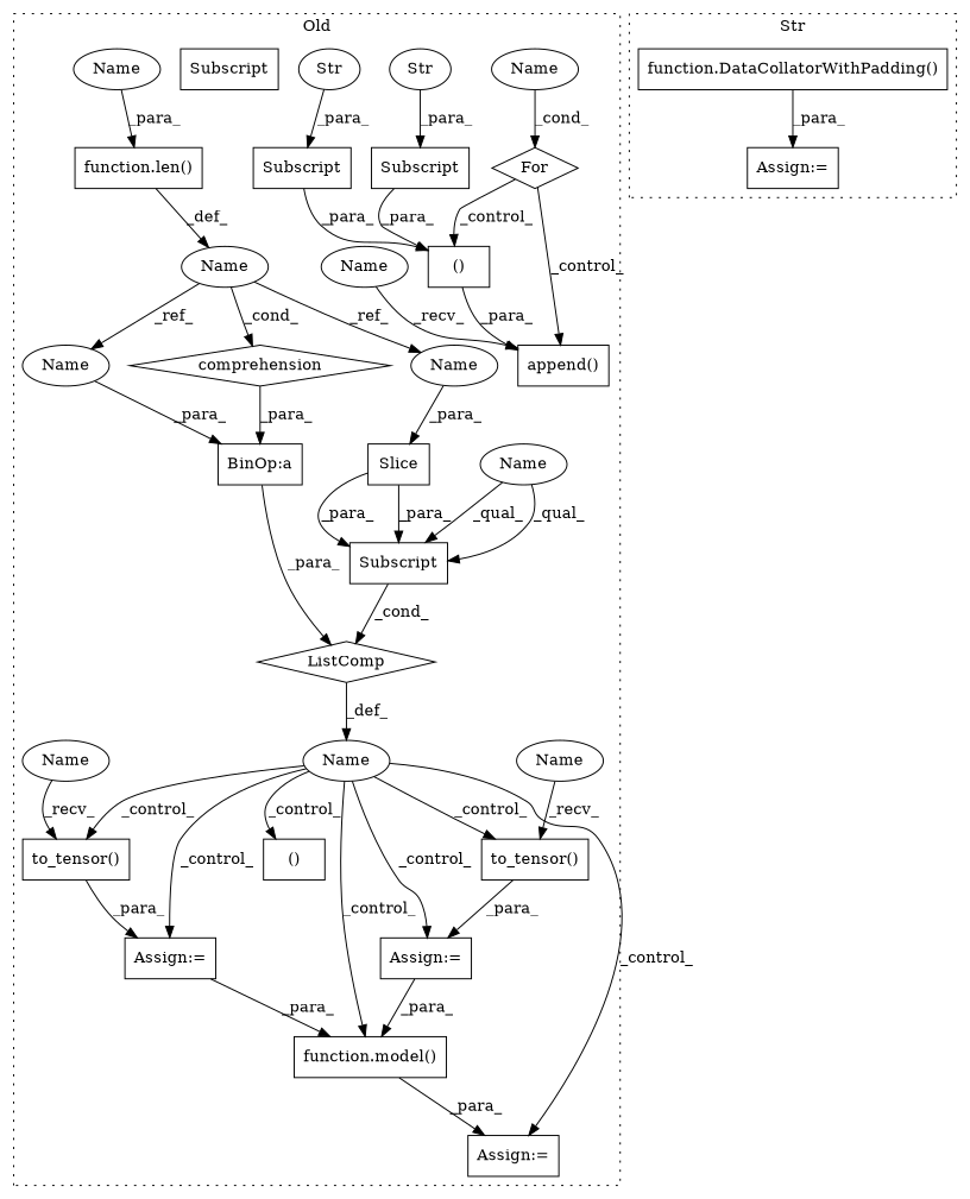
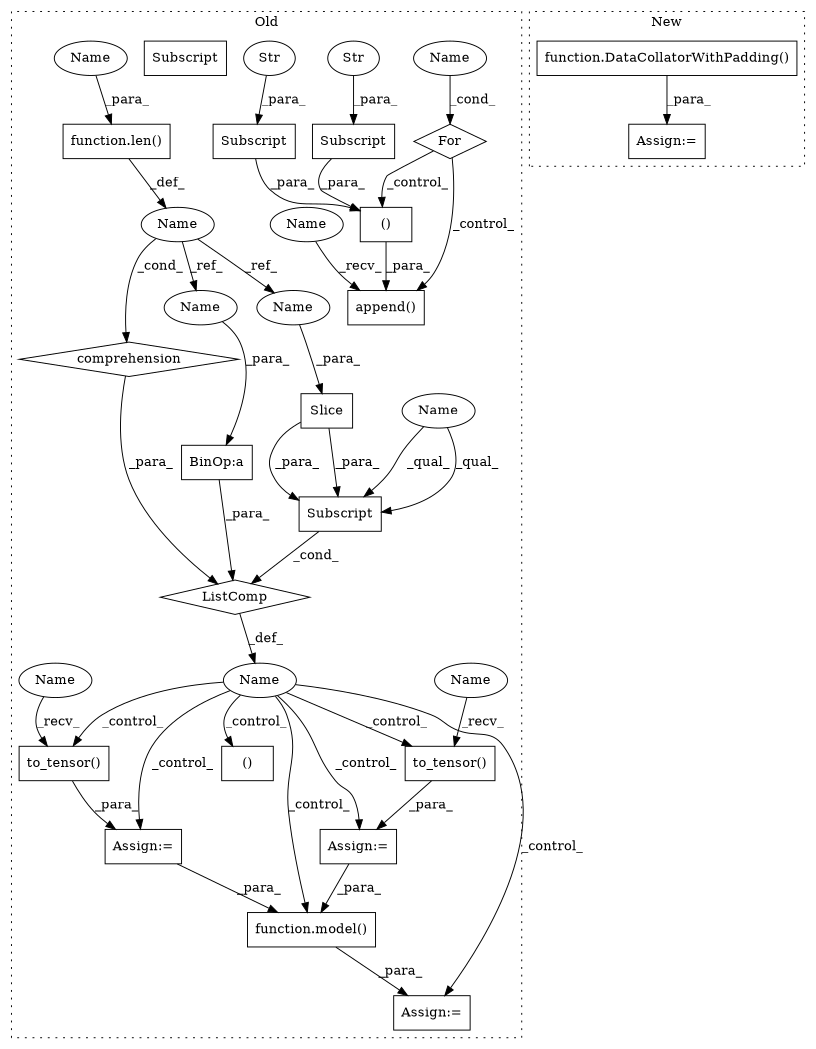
  digraph {
    node [a=87 l=3 s="2639,0" shape=box]
    n1 [a=63 l="24,0" label=Subscript s="2547,0"]
    n2 [a=54 l=26 label="()" s=2545]
    n3 [a=63 l="19,0" label=Subscript s="2526,0"]
    n4 [a=66 l=16 label=Str s=2554 shape=ellipse]
    n5 [a=66 l=11 label=Str s=2533 shape=ellipse]
    n6 [l=4 label=Name s=2416 shape=ellipse]
    n7 [a=107 l="4,10" label=For s="2412,2428" shape=diamond]
    n8 [a=75 l="16,1" label="append()" s="2509,2572"]
    n9 [a=63 l="31,0" label=Subscript]
    n10 [a=80 l=21 label=Slice s=2648]
    n11 [a=82 label="BinOp:a" s=2651]
    n12 [l=1 label=Name s=2683 shape=ellipse]
    n13 [a=106 l=105 label=ListComp s=2629 shape=diamond]
    n14 [a=54 l=16 label="()" s=3008]
    n15 [l=5 label=Name s=2973 shape=ellipse]
    n16 [a=75 l="17,1" label="to_tensor()" s="3119,3150"]
    n17 [a=75 l="17,1" label="to_tensor()" s="3066,3092"]
    n18 [a=75 l="6,1" label="function.model()" s="3169,3200"]
    n19 [a=45 label=comprehension s=2679 shape=diamond]
    n20 [a=68 label="Assign:=" s=3166]
    n21 [a=68 label="Assign:=" s=3063]
    n22 [a=68 label="Assign:=" s=3116]
    n23 [a=75 l="4,1" label="function.len()" s="2697,2709"]
    n24 [l=6 label=Name s=3119 shape=ellipse]
    n25 [l=6 label=Name s=3066 shape=ellipse]
    n26 [l=1 label=Name s=2648 shape=ellipse]
    n27 [l=1 label=Name s=2650 shape=ellipse]
    n28 [l=8 label=Name s=2639 shape=ellipse]
    n29 [l=8 label=Name s=2701 shape=ellipse]
    n30 [a=63 l="31,0" label=Subscript]
    n31 [l=8 label=Name s=2509 shape=ellipse]
    n32 [a=75 l="24,1" label="function.DataCollatorWithPadding()" s="3187,3220"]
    n33 [a=68 label="Assign:=" s=3184]
    subgraph cluster_1 {
      label=Old
      style=dotted
      n1
      n2
      n3
      n4
      n5
      n6
      n7
      n8
      n9
      n10
      n11
      n12
      n13
      n14
      n15
      n16
      n17
      n18
      n19
      n20
      n21
      n22
      n23
      n24
      n25
      n26
      n27
      n28
      n29
      n30
      n31
    }
    subgraph cluster_2 {
-     label=Str
+     label=New
      style=dotted
      n32
      n33
    }
    n1 -> n2 [label=_para_]
    n2 -> n8 [label=_para_]
    n3 -> n2 [label=_para_]
    n4 -> n1 [label=_para_]
    n5 -> n3 [label=_para_]
    n6 -> n7 [label=_cond_]
    n7 -> n2 [label=_control_]
    n7 -> n8 [label=_control_]
    n10 -> n30 [label=_para_]
    n10 -> n30 [label=_para_]
    n11 -> n13 [label=_para_]
    n12 -> n19 [label=_cond_]
    n12 -> n26 [label=_ref_]
    n12 -> n27 [label=_ref_]
    n13 -> n15 [label=_def_]
    n15 -> n14 [label=_control_]
    n15 -> n16 [label=_control_]
    n15 -> n17 [label=_control_]
    n15 -> n18 [label=_control_]
    n15 -> n20 [label=_control_]
    n15 -> n21 [label=_control_]
    n15 -> n22 [label=_control_]
    n16 -> n22 [label=_para_]
    n17 -> n21 [label=_para_]
    n18 -> n20 [label=_para_]
-   n19 -> n11 [label=_para_]
+   n19 -> n13 [label=_para_]
    n21 -> n18 [label=_para_]
    n22 -> n18 [label=_para_]
    n23 -> n12 [label=_def_]
    n24 -> n16 [label=_recv_]
    n25 -> n17 [label=_recv_]
    n26 -> n10 [label=_para_]
    n27 -> n11 [label=_para_]
    n28 -> n30 [label=_qual_]
    n28 -> n30 [label=_qual_]
    n29 -> n23 [label=_para_]
    n30 -> n13 [label=_cond_]
    n31 -> n8 [label=_recv_]
    n32 -> n33 [label=_para_]
  }
